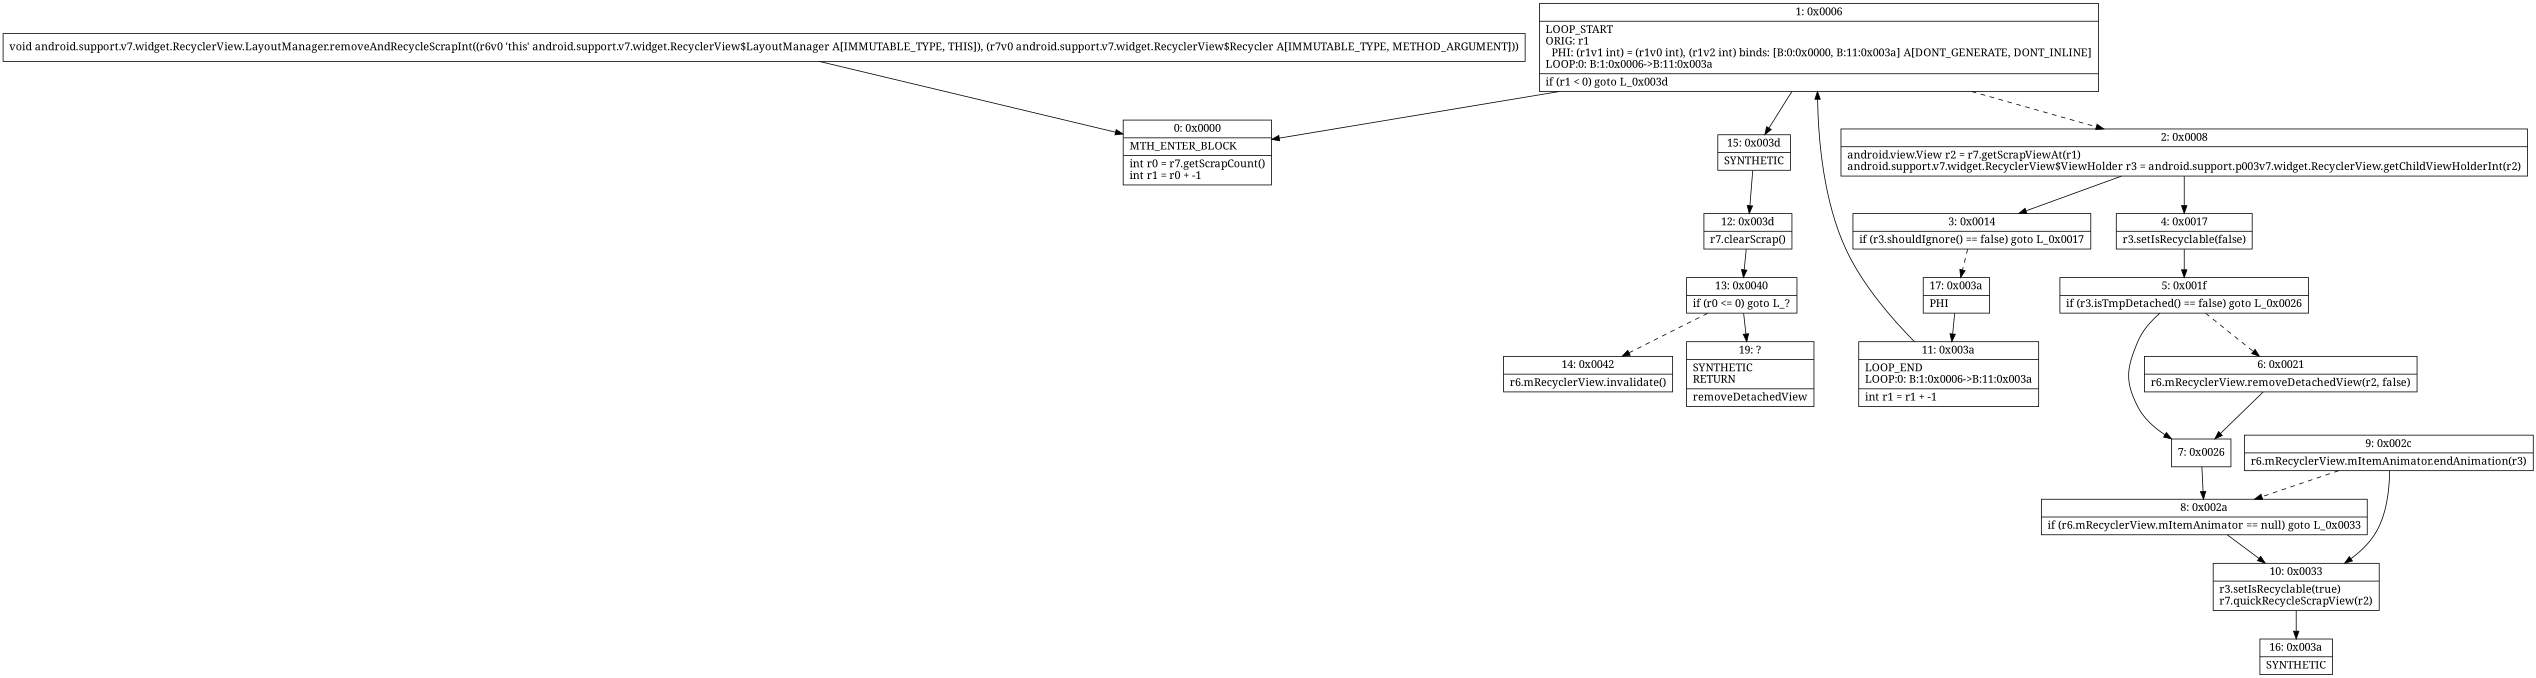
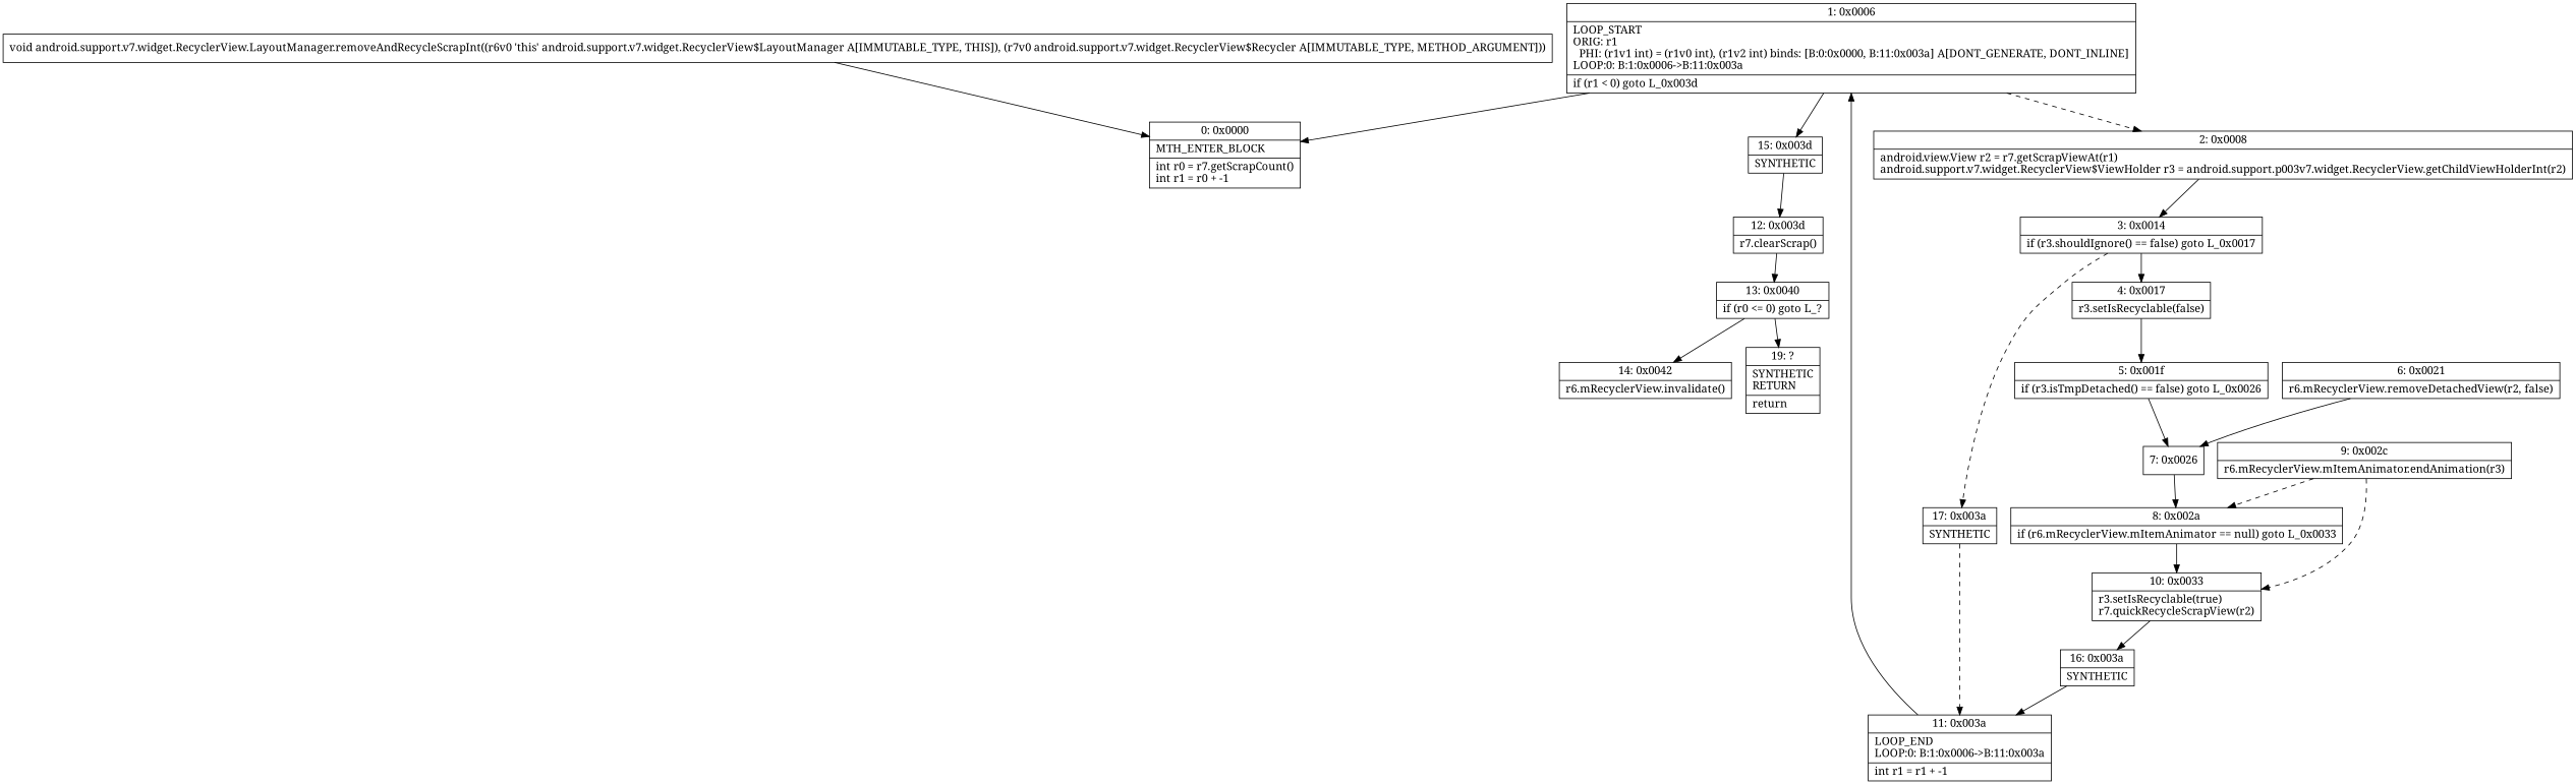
  digraph {
    fontname="Noto Serif"
    node [fontname="Noto Serif" shape=record]
    edge [fontname="Noto Serif"]
    n1 [label="{0\:\ 0x0000|MTH_ENTER_BLOCK\l|int r0 = r7.getScrapCount()\lint r1 = r0 + \-1\l}"]
    n2 [label="{1\:\ 0x0006|LOOP_START\lORIG: r1 \l  PHI: (r1v1 int) = (r1v0 int), (r1v2 int) binds: [B:0:0x0000, B:11:0x003a] A[DONT_GENERATE, DONT_INLINE]\lLOOP:0: B:1:0x0006\-\>B:11:0x003a\l|if (r1 \< 0) goto L_0x003d\l}"]
    n3 [label="{2\:\ 0x0008|android.view.View r2 = r7.getScrapViewAt(r1)\landroid.support.v7.widget.RecyclerView$ViewHolder r3 = android.support.p003v7.widget.RecyclerView.getChildViewHolderInt(r2)\l}"]
    n4 [label="{15\:\ 0x003d|SYNTHETIC\l}"]
    n5 [label="{3\:\ 0x0014|if (r3.shouldIgnore() == false) goto L_0x0017\l}"]
    n6 [label="{12\:\ 0x003d|r7.clearScrap()\l}"]
    n7 [label="{4\:\ 0x0017|r3.setIsRecyclable(false)\l}"]
-   n8 [label="{17\:\ 0x003a|PHI\l}"]
+   n8 [label="{17\:\ 0x003a|SYNTHETIC\l}"]
    n9 [label="{5\:\ 0x001f|if (r3.isTmpDetached() == false) goto L_0x0026\l}"]
    n10 [label="{11\:\ 0x003a|LOOP_END\lLOOP:0: B:1:0x0006\-\>B:11:0x003a\l|int r1 = r1 + \-1\l}"]
    n11 [label="{6\:\ 0x0021|r6.mRecyclerView.removeDetachedView(r2, false)\l}"]
    n12 [label="{7\:\ 0x0026}"]
    n13 [label="{8\:\ 0x002a|if (r6.mRecyclerView.mItemAnimator == null) goto L_0x0033\l}"]
    n14 [label="{10\:\ 0x0033|r3.setIsRecyclable(true)\lr7.quickRecycleScrapView(r2)\l}"]
    n15 [label="{9\:\ 0x002c|r6.mRecyclerView.mItemAnimator.endAnimation(r3)\l}"]
    n16 [label="{16\:\ 0x003a|SYNTHETIC\l}"]
    n17 [label="{13\:\ 0x0040|if (r0 \<= 0) goto L_?\l}"]
    n18 [label="{14\:\ 0x0042|r6.mRecyclerView.invalidate()\l}"]
-   n19 [label="{19\:\ ?|SYNTHETIC\lRETURN\l|removeDetachedView\l}"]
+   n19 [label="{19\:\ ?|SYNTHETIC\lRETURN\l|return\l}"]
    n20 [label="{void android.support.v7.widget.RecyclerView.LayoutManager.removeAndRecycleScrapInt((r6v0 'this' android.support.v7.widget.RecyclerView$LayoutManager A[IMMUTABLE_TYPE, THIS]), (r7v0 android.support.v7.widget.RecyclerView$Recycler A[IMMUTABLE_TYPE, METHOD_ARGUMENT])) }"]
    n2 -> n1
    n2 -> n3 [style=dashed]
    n2 -> n4
    n3 -> n5
    n4 -> n6
-   n3 -> n7
+   n5 -> n7
    n5 -> n8 [style=dashed]
    n6 -> n17
    n7 -> n9
-   n8 -> n10
-   n9 -> n11 [style=dashed]
+   n8 -> n10 [style=dashed]
    n9 -> n12
    n10 -> n2
    n11 -> n12
    n12 -> n13
    n13 -> n14
    n14 -> n16
    n15 -> n13 [style=dashed]
-   n15 -> n14
-   n17 -> n18 [style=dashed]
+   n15 -> n14 [style=dashed]
+   n16 -> n10
+   n17 -> n18 [style=solid]
    n17 -> n19
    n20 -> n1
  }
